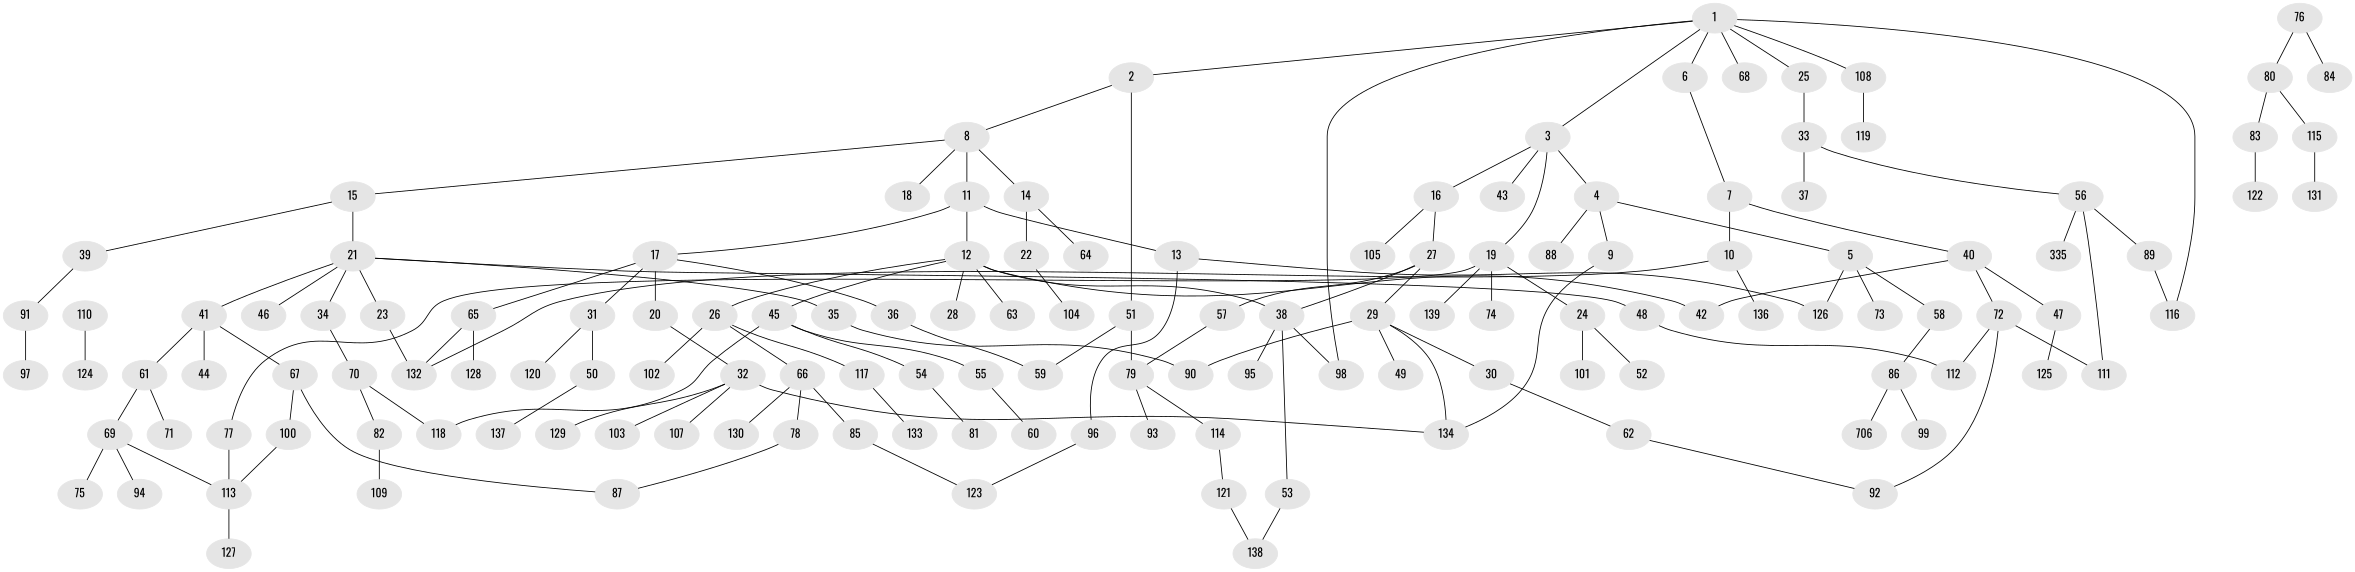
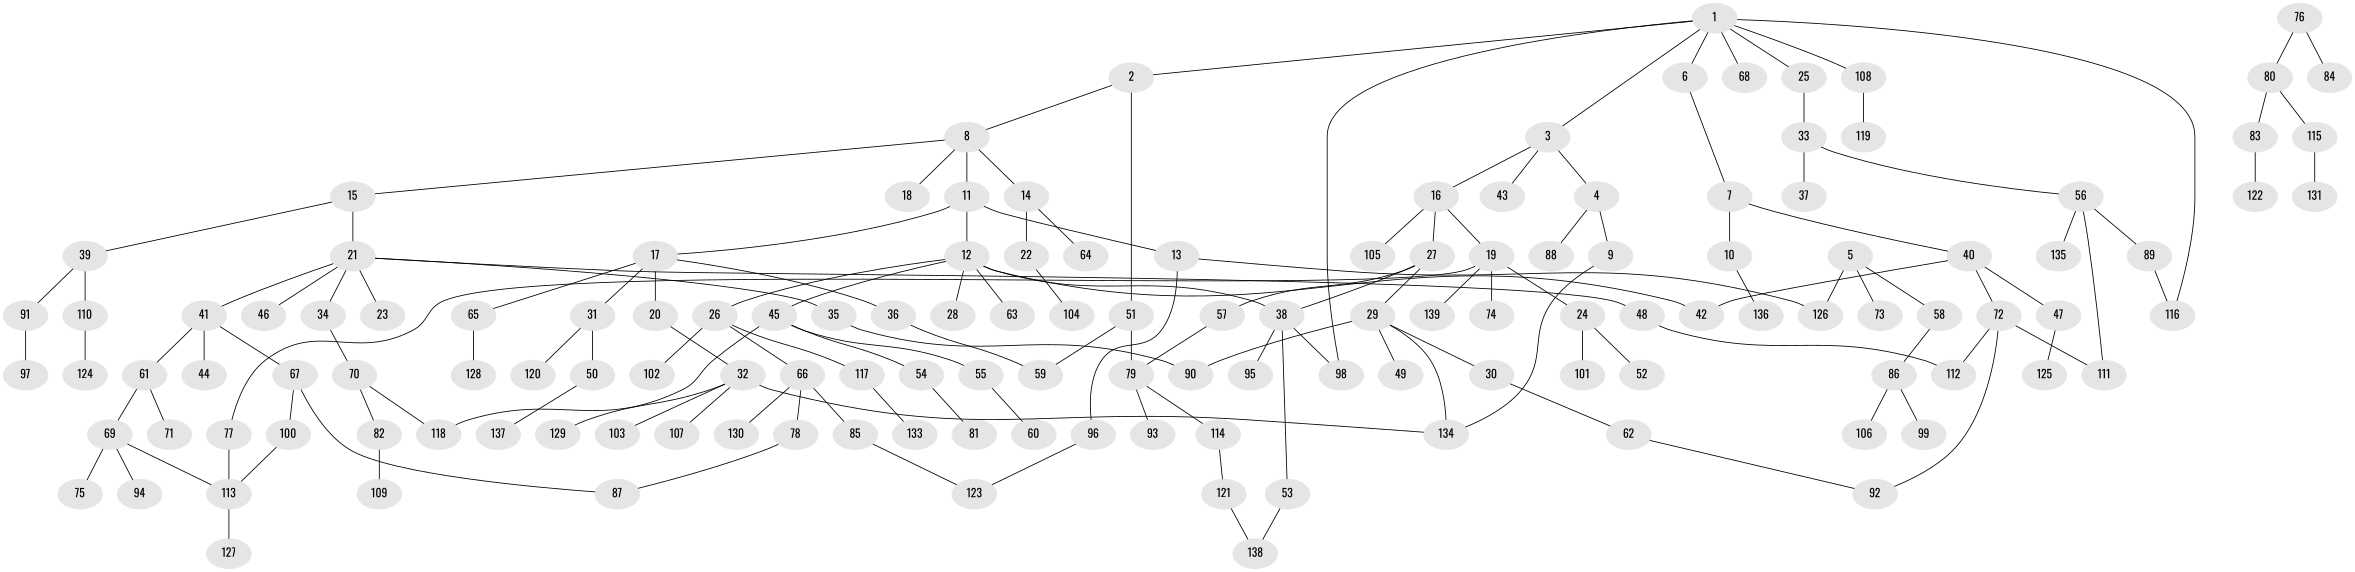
  graph {
    fontname=Oswald
    node [color=gray90 fontname=Oswald style=filled]
    edge [fontname=Oswald]
    1
    2
    3
    6
    25
    68
    98
    108
    116
    8
    51
    4
    16
    19
    43
    7
    33
    119
    11
    14
    15
    18
    59
    79
    5
    9
    88
    27
    105
    24
    74
    77
    139
    58
    73
    126
    134
    86
    10
    40
-   132
    136
    42
    47
    72
    12
    13
    17
    22
    64
    21
    39
    26
    28
    38
    45
    63
    96
    20
    31
    36
    65
    66
    102
    117
    53
    95
    54
    55
    118
    123
    104
    23
    34
    35
    41
    46
    48
    91
    110
    29
    57
    32
    50
    120
    128
    52
    101
    113
    103
    107
    129
    70
    90
    44
    61
    67
    112
    37
    56
    78
    85
    130
    133
    30
    49
    62
    92
    137
    89
    111
-   135 [label=335]
+   135
    82
    138
    97
    124
    125
    69
    71
    87
    100
    81
    60
    93
    114
    99
-   106 [label=706]
+   106
    75
    94
    76
    80
    84
    127
    109
    83
    115
    121
    122
    131
    1 -- 2
    1 -- 3
    1 -- 6
    1 -- 25
    1 -- 68
    1 -- 98
    1 -- 108
    1 -- 116
    2 -- 8
    2 -- 51
    3 -- 4
    3 -- 16
-   3 -- 19
+   16 -- 19
    3 -- 43
    6 -- 7
    25 -- 33
    108 -- 119
    8 -- 11
    8 -- 14
    8 -- 15
    8 -- 18
    51 -- 59
    51 -- 79
-   4 -- 5
    4 -- 9
    4 -- 88
    16 -- 27
    16 -- 105
    19 -- 24
    19 -- 74
    19 -- 77
    19 -- 139
    7 -- 10
    7 -- 40
    33 -- 37
    33 -- 56
    11 -- 12
    11 -- 13
    11 -- 17
    14 -- 22
    14 -- 64
    15 -- 21
    15 -- 39
    79 -- 93
    79 -- 114
    5 -- 58
    5 -- 73
    5 -- 126
    9 -- 134
    27 -- 38
    27 -- 29
    27 -- 57
    24 -- 52
    24 -- 101
    77 -- 113
    58 -- 86
    86 -- 99
    86 -- 106
-   10 -- 132
    10 -- 136
    40 -- 42
    40 -- 47
    40 -- 72
    47 -- 125
    72 -- 112
    72 -- 92
    72 -- 111
    12 -- 42
    12 -- 26
    12 -- 28
    12 -- 38
    12 -- 45
    12 -- 63
    13 -- 126
    13 -- 96
    17 -- 20
    17 -- 31
    17 -- 36
    17 -- 65
    22 -- 104
    21 -- 23
    21 -- 34
    21 -- 35
    21 -- 41
    21 -- 46
    21 -- 48
    39 -- 91
+   39 -- 110
    26 -- 66
    26 -- 102
    26 -- 117
    38 -- 98
    38 -- 53
    38 -- 95
    45 -- 54
    45 -- 55
    45 -- 118
    96 -- 123
    20 -- 32
    31 -- 50
    31 -- 120
    36 -- 59
-   65 -- 132
    65 -- 128
    66 -- 78
    66 -- 85
    66 -- 130
    117 -- 133
    53 -- 138
    54 -- 81
    55 -- 60
-   23 -- 132
    34 -- 70
    35 -- 90
    41 -- 44
    41 -- 61
    41 -- 67
    48 -- 112
    91 -- 97
    110 -- 124
    29 -- 134
    29 -- 90
    29 -- 30
    29 -- 49
    57 -- 79
    32 -- 134
    32 -- 103
    32 -- 107
    32 -- 129
    50 -- 137
    113 -- 127
    70 -- 118
    70 -- 82
    61 -- 69
    61 -- 71
    67 -- 87
    67 -- 100
    56 -- 89
    56 -- 111
    56 -- 135
    78 -- 87
    85 -- 123
    30 -- 62
    62 -- 92
    89 -- 116
    82 -- 109
    69 -- 113
    69 -- 75
    69 -- 94
    100 -- 113
    114 -- 121
    76 -- 80
    76 -- 84
    80 -- 83
    80 -- 115
    83 -- 122
    115 -- 131
    121 -- 138
  }
